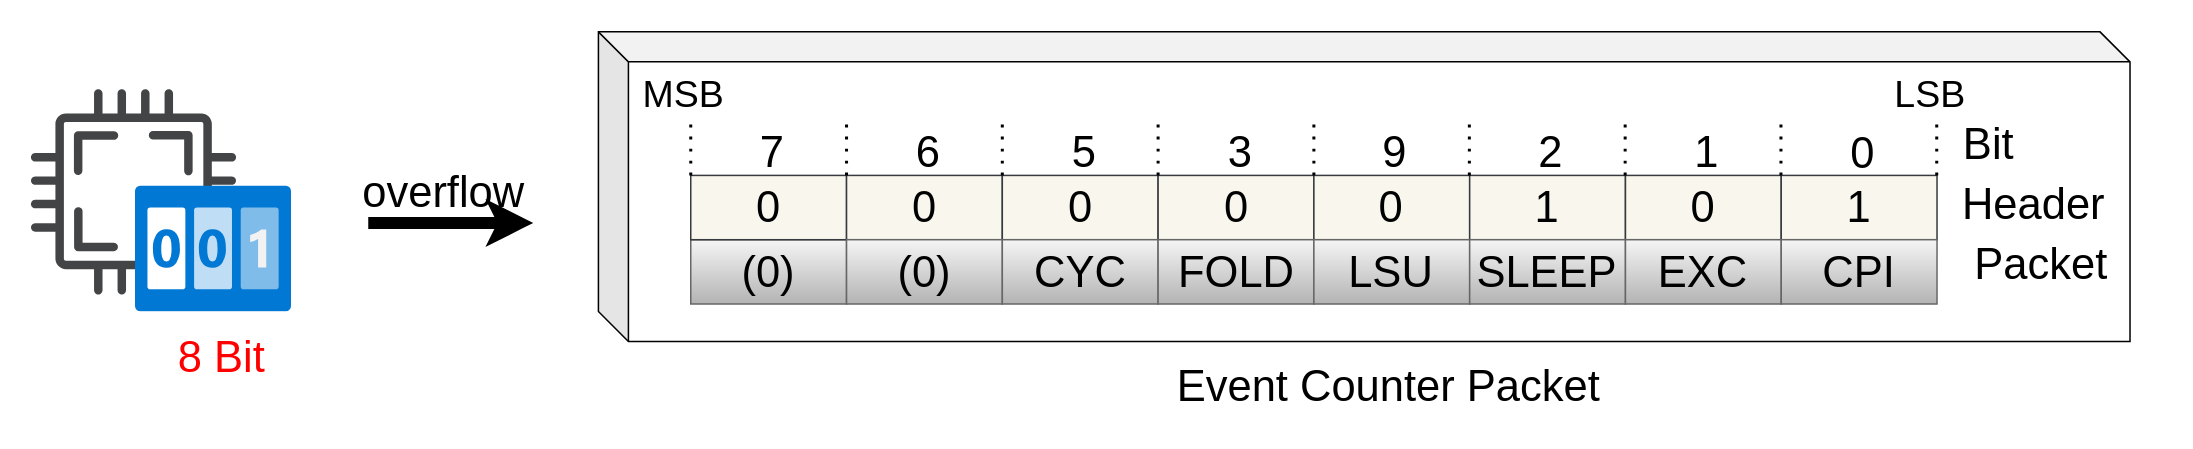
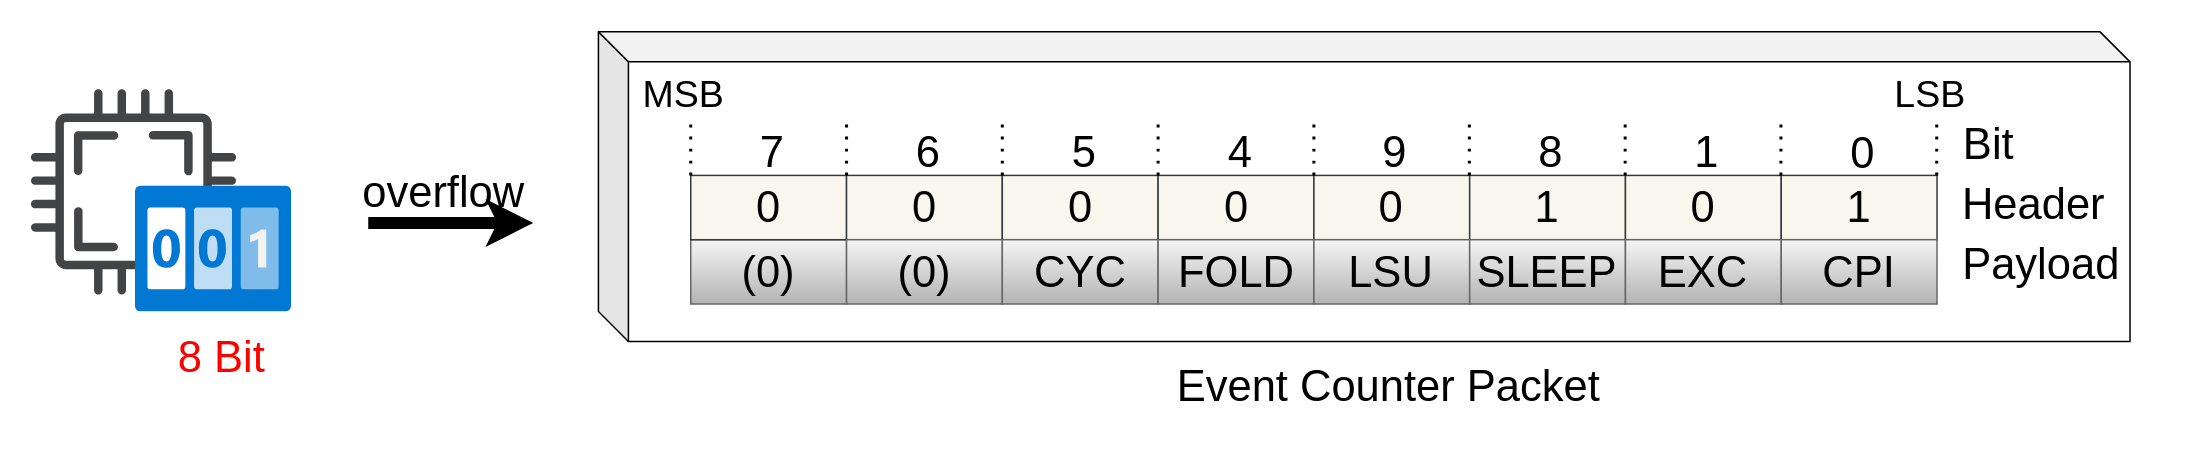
  <mxCell id="0" />
  <mxCell id="1" parent="0" />
  <mxCell id="2" value="" style="shape=cube;whiteSpace=wrap;html=1;boundedLbl=1;backgroundOutline=1;darkOpacity=0.05;darkOpacity2=0.1;fontSize=29;" parent="1" vertex="1"><mxGeometry x="398.45" y="20.57" width="1021.06" height="206.43" as="geometry" /></mxCell>
  <mxCell id="3" value="" style="sketch=0;pointerEvents=1;shadow=0;dashed=0;html=1;strokeColor=none;fillColor=#434445;aspect=fixed;labelPosition=center;verticalLabelPosition=bottom;verticalAlign=top;align=center;outlineConnect=0;shape=mxgraph.vvd.cpu;" parent="1" vertex="1"><mxGeometry x="20" y="58.86" width="137" height="137" as="geometry" /></mxCell>
  <mxCell id="4" value="" style="aspect=fixed;html=1;points=[];align=center;image;fontSize=12;image=img/lib/azure2/general/Counter.svg;" parent="1" vertex="1"><mxGeometry x="90" y="123.2" width="104" height="84.51" as="geometry" /></mxCell>
  <mxCell id="5" value="" style="endArrow=classic;html=1;strokeWidth=8;" parent="1" edge="1"><mxGeometry width="50" height="50" relative="1" as="geometry"><mxPoint x="245" y="148" as="sourcePoint" /><mxPoint x="355" y="148" as="targetPoint" /></mxGeometry></mxCell>
  <mxCell id="6" value="" style="group;fontSize=24;" parent="1" vertex="1" connectable="0"><mxGeometry x="460" y="47" width="980" height="180" as="geometry" /></mxCell>
  <mxCell id="7" value="&lt;font style=&quot;font-size: 29px;&quot;&gt;(0)&lt;/font&gt;" style="rounded=0;whiteSpace=wrap;html=1;fillColor=#f5f5f5;strokeColor=#666666;gradientColor=#b3b3b3;fontSize=29;" parent="6" vertex="1"><mxGeometry x="-0.001" y="112.14" width="103.857" height="42.856" as="geometry" /></mxCell>
  <mxCell id="8" value="&lt;font style=&quot;font-size: 29px;&quot;&gt;0&lt;/font&gt;" style="rounded=0;whiteSpace=wrap;html=1;fillColor=#f9f7ed;strokeColor=#36393d;fontSize=29;" parent="6" vertex="1"><mxGeometry x="-0.001" y="69.284" width="103.857" height="42.856" as="geometry" /></mxCell>
  <mxCell id="9" value="&lt;font style=&quot;font-size: 29px;&quot;&gt;0&lt;/font&gt;" style="rounded=0;whiteSpace=wrap;html=1;fillColor=#f9f7ed;strokeColor=#36393d;fontSize=29;" parent="6" vertex="1"><mxGeometry x="103.855" y="69.284" width="103.857" height="42.856" as="geometry" /></mxCell>
  <mxCell id="10" value="&lt;font style=&quot;font-size: 29px;&quot;&gt;0&lt;/font&gt;" style="rounded=0;whiteSpace=wrap;html=1;fillColor=#f9f7ed;strokeColor=#36393d;fontSize=29;" parent="6" vertex="1"><mxGeometry x="207.712" y="69.284" width="103.857" height="42.856" as="geometry" /></mxCell>
  <mxCell id="11" value="&lt;font style=&quot;font-size: 29px;&quot;&gt;0&lt;/font&gt;" style="rounded=0;whiteSpace=wrap;html=1;fillColor=#f9f7ed;strokeColor=#36393d;fontSize=29;" parent="6" vertex="1"><mxGeometry x="311.568" y="69.284" width="103.857" height="42.856" as="geometry" /></mxCell>
  <mxCell id="12" value="&lt;font style=&quot;font-size: 29px;&quot;&gt;0&lt;/font&gt;" style="rounded=0;whiteSpace=wrap;html=1;fillColor=#f9f7ed;strokeColor=#36393d;fontSize=29;" parent="6" vertex="1"><mxGeometry x="415.425" y="69.284" width="103.857" height="42.856" as="geometry" /></mxCell>
  <mxCell id="13" value="&lt;font style=&quot;font-size: 29px;&quot;&gt;1&lt;/font&gt;" style="rounded=0;whiteSpace=wrap;html=1;fillColor=#f9f7ed;strokeColor=#36393d;fontSize=29;" parent="6" vertex="1"><mxGeometry x="519.281" y="69.284" width="103.857" height="42.856" as="geometry" /></mxCell>
  <mxCell id="14" value="&lt;font style=&quot;font-size: 29px;&quot;&gt;0&lt;/font&gt;" style="rounded=0;whiteSpace=wrap;html=1;fillColor=#f9f7ed;strokeColor=#36393d;fontSize=29;" parent="6" vertex="1"><mxGeometry x="623.138" y="69.284" width="103.857" height="42.856" as="geometry" /></mxCell>
  <mxCell id="15" value="&lt;font style=&quot;font-size: 29px;&quot;&gt;1&lt;/font&gt;" style="rounded=0;whiteSpace=wrap;html=1;fillColor=#f9f7ed;strokeColor=#36393d;fontSize=29;" parent="6" vertex="1"><mxGeometry x="726.994" y="69.284" width="103.857" height="42.856" as="geometry" /></mxCell>
  <mxCell id="16" value="&lt;font style=&quot;font-size: 29px;&quot;&gt;(0)&lt;/font&gt;" style="rounded=0;whiteSpace=wrap;html=1;fillColor=#f5f5f5;strokeColor=#666666;gradientColor=#b3b3b3;fontSize=29;" parent="6" vertex="1"><mxGeometry x="103.855" y="112.14" width="103.857" height="42.856" as="geometry" /></mxCell>
  <mxCell id="17" value="&lt;font style=&quot;font-size: 29px;&quot;&gt;CYC&lt;/font&gt;" style="rounded=0;whiteSpace=wrap;html=1;fillColor=#f5f5f5;strokeColor=#666666;gradientColor=#b3b3b3;fontSize=29;" parent="6" vertex="1"><mxGeometry x="207.712" y="112.14" width="103.857" height="42.856" as="geometry" /></mxCell>
  <mxCell id="18" value="&lt;font style=&quot;font-size: 29px;&quot;&gt;FOLD&lt;/font&gt;" style="rounded=0;whiteSpace=wrap;html=1;fillColor=#f5f5f5;strokeColor=#666666;gradientColor=#b3b3b3;fontSize=29;" parent="6" vertex="1"><mxGeometry x="311.568" y="112.14" width="103.857" height="42.856" as="geometry" /></mxCell>
  <mxCell id="19" value="&lt;font style=&quot;font-size: 29px;&quot;&gt;LSU&lt;/font&gt;" style="rounded=0;whiteSpace=wrap;html=1;fillColor=#f5f5f5;strokeColor=#666666;gradientColor=#b3b3b3;fontSize=29;" parent="6" vertex="1"><mxGeometry x="415.425" y="112.14" width="103.857" height="42.856" as="geometry" /></mxCell>
  <mxCell id="20" value="&lt;span style=&quot;font-size: 29px;&quot;&gt;SLEEP&lt;/span&gt;" style="rounded=0;whiteSpace=wrap;html=1;fillColor=#f5f5f5;strokeColor=#666666;gradientColor=#b3b3b3;fontSize=29;" parent="6" vertex="1"><mxGeometry x="519.281" y="112.14" width="103.857" height="42.856" as="geometry" /></mxCell>
  <mxCell id="21" value="&lt;span style=&quot;font-size: 29px;&quot;&gt;EXC&lt;/span&gt;" style="rounded=0;whiteSpace=wrap;html=1;fillColor=#f5f5f5;strokeColor=#666666;gradientColor=#b3b3b3;fontSize=29;" parent="6" vertex="1"><mxGeometry x="623.138" y="112.14" width="103.857" height="42.856" as="geometry" /></mxCell>
  <mxCell id="22" value="&lt;span style=&quot;font-size: 29px;&quot;&gt;CPI&lt;/span&gt;" style="rounded=0;whiteSpace=wrap;html=1;fillColor=#f5f5f5;strokeColor=#666666;gradientColor=#b3b3b3;fontSize=29;" parent="6" vertex="1"><mxGeometry x="726.994" y="112.14" width="103.857" height="42.856" as="geometry" /></mxCell>
  <mxCell id="23" value="" style="endArrow=none;dashed=1;html=1;dashPattern=1 3;strokeWidth=2;fontSize=29;" parent="6" edge="1"><mxGeometry width="50" height="50" relative="1" as="geometry"><mxPoint x="103.855" y="69.284" as="sourcePoint" /><mxPoint x="103.855" y="33.571" as="targetPoint" /><Array as="points"><mxPoint x="103.855" y="54.999" /></Array></mxGeometry></mxCell>
  <mxCell id="24" value="" style="endArrow=none;dashed=1;html=1;dashPattern=1 3;strokeWidth=2;fontSize=29;" parent="6" edge="1"><mxGeometry width="50" height="50" relative="1" as="geometry"><mxPoint x="-0.001" y="69.284" as="sourcePoint" /><mxPoint x="-0.001" y="33.571" as="targetPoint" /><Array as="points"><mxPoint x="-0.001" y="54.999" /></Array></mxGeometry></mxCell>
  <mxCell id="25" value="" style="endArrow=none;dashed=1;html=1;dashPattern=1 3;strokeWidth=2;fontSize=29;" parent="6" edge="1"><mxGeometry width="50" height="50" relative="1" as="geometry"><mxPoint x="311.568" y="69.284" as="sourcePoint" /><mxPoint x="311.568" y="33.571" as="targetPoint" /><Array as="points"><mxPoint x="311.568" y="54.999" /></Array></mxGeometry></mxCell>
  <mxCell id="26" value="" style="endArrow=none;dashed=1;html=1;dashPattern=1 3;strokeWidth=2;fontSize=29;" parent="6" edge="1"><mxGeometry width="50" height="50" relative="1" as="geometry"><mxPoint x="207.712" y="69.284" as="sourcePoint" /><mxPoint x="207.712" y="33.571" as="targetPoint" /><Array as="points"><mxPoint x="207.712" y="54.999" /></Array></mxGeometry></mxCell>
  <mxCell id="27" value="" style="endArrow=none;dashed=1;html=1;dashPattern=1 3;strokeWidth=2;fontSize=29;" parent="6" edge="1"><mxGeometry width="50" height="50" relative="1" as="geometry"><mxPoint x="622.939" y="69.284" as="sourcePoint" /><mxPoint x="622.939" y="33.571" as="targetPoint" /><Array as="points"><mxPoint x="622.939" y="54.999" /></Array></mxGeometry></mxCell>
  <mxCell id="28" value="" style="endArrow=none;dashed=1;html=1;dashPattern=1 3;strokeWidth=2;fontSize=29;" parent="6" edge="1"><mxGeometry width="50" height="50" relative="1" as="geometry"><mxPoint x="519.082" y="69.284" as="sourcePoint" /><mxPoint x="519.082" y="33.571" as="targetPoint" /><Array as="points"><mxPoint x="519.082" y="54.999" /></Array></mxGeometry></mxCell>
  <mxCell id="29" value="" style="endArrow=none;dashed=1;html=1;dashPattern=1 3;strokeWidth=2;fontSize=29;" parent="6" edge="1"><mxGeometry width="50" height="50" relative="1" as="geometry"><mxPoint x="830.652" y="69.284" as="sourcePoint" /><mxPoint x="830.652" y="33.571" as="targetPoint" /><Array as="points"><mxPoint x="830.652" y="54.999" /></Array></mxGeometry></mxCell>
  <mxCell id="30" value="" style="endArrow=none;dashed=1;html=1;dashPattern=1 3;strokeWidth=2;fontSize=29;" parent="6" edge="1"><mxGeometry width="50" height="50" relative="1" as="geometry"><mxPoint x="726.795" y="69.284" as="sourcePoint" /><mxPoint x="726.795" y="33.571" as="targetPoint" /><Array as="points"><mxPoint x="726.795" y="54.999" /></Array></mxGeometry></mxCell>
  <mxCell id="31" value="" style="endArrow=none;dashed=1;html=1;dashPattern=1 3;strokeWidth=2;fontSize=29;" parent="6" edge="1"><mxGeometry width="50" height="50" relative="1" as="geometry"><mxPoint x="415.425" y="69.284" as="sourcePoint" /><mxPoint x="415.425" y="33.571" as="targetPoint" /><Array as="points"><mxPoint x="415.425" y="54.999" /></Array></mxGeometry></mxCell>
  <mxCell id="32" value="&lt;font style=&quot;font-size: 29px;&quot;&gt;0&lt;/font&gt;" style="text;html=1;align=center;verticalAlign=middle;resizable=0;points=[];autosize=1;strokeColor=none;fillColor=none;fontSize=29;" parent="6" vertex="1"><mxGeometry x="765.94" y="34.999" width="30" height="40" as="geometry" /></mxCell>
  <mxCell id="33" value="1" style="text;html=1;align=center;verticalAlign=middle;resizable=0;points=[];autosize=1;strokeColor=none;fillColor=none;fontSize=29;" parent="6" vertex="1"><mxGeometry x="662.084" y="33.571" width="30" height="40" as="geometry" /></mxCell>
- <mxCell id="34" value="2" style="text;html=1;align=center;verticalAlign=middle;resizable=0;points=[];autosize=1;strokeColor=none;fillColor=none;fontSize=29;" parent="6" vertex="1"><mxGeometry x="558.227" y="33.571" width="30" height="40" as="geometry" /></mxCell>
+ <mxCell id="34" value="8" style="text;html=1;align=center;verticalAlign=middle;resizable=0;points=[];autosize=1;strokeColor=none;fillColor=none;fontSize=29;" parent="6" vertex="1"><mxGeometry x="558.227" y="33.571" width="30" height="40" as="geometry" /></mxCell>
  <mxCell id="35" value="9" style="text;html=1;align=center;verticalAlign=middle;resizable=0;points=[];autosize=1;strokeColor=none;fillColor=none;fontSize=29;" parent="6" vertex="1"><mxGeometry x="454.371" y="33.571" width="30" height="40" as="geometry" /></mxCell>
- <mxCell id="36" value="3" style="text;html=1;align=center;verticalAlign=middle;resizable=0;points=[];autosize=1;strokeColor=none;fillColor=none;fontSize=29;" parent="6" vertex="1"><mxGeometry x="350.514" y="33.571" width="30" height="40" as="geometry" /></mxCell>
+ <mxCell id="36" value="4" style="text;html=1;align=center;verticalAlign=middle;resizable=0;points=[];autosize=1;strokeColor=none;fillColor=none;fontSize=29;" parent="6" vertex="1"><mxGeometry x="350.514" y="33.571" width="30" height="40" as="geometry" /></mxCell>
  <mxCell id="37" value="5" style="text;html=1;align=center;verticalAlign=middle;resizable=0;points=[];autosize=1;strokeColor=none;fillColor=none;fontSize=29;" parent="6" vertex="1"><mxGeometry x="246.658" y="33.571" width="30" height="40" as="geometry" /></mxCell>
  <mxCell id="38" value="6" style="text;html=1;align=center;verticalAlign=middle;resizable=0;points=[];autosize=1;strokeColor=none;fillColor=none;fontSize=29;" parent="6" vertex="1"><mxGeometry x="142.801" y="33.571" width="30" height="40" as="geometry" /></mxCell>
  <mxCell id="39" value="7" style="text;html=1;align=center;verticalAlign=middle;resizable=0;points=[];autosize=1;strokeColor=none;fillColor=none;fontSize=29;" parent="6" vertex="1"><mxGeometry x="38.945" y="33.571" width="30" height="40" as="geometry" /></mxCell>
  <mxCell id="40" value="&lt;font style=&quot;font-size: 29px;&quot;&gt;Bit&lt;/font&gt;" style="text;html=1;align=center;verticalAlign=middle;resizable=0;points=[];autosize=1;strokeColor=none;fillColor=none;fontSize=29;" parent="6" vertex="1"><mxGeometry x="839.504" y="29.281" width="50" height="40" as="geometry" /></mxCell>
  <mxCell id="41" value="&lt;font style=&quot;font-size: 29px;&quot;&gt;Header&lt;/font&gt;" style="text;html=1;align=center;verticalAlign=middle;resizable=0;points=[];autosize=1;strokeColor=none;fillColor=none;fontSize=29;" parent="6" vertex="1"><mxGeometry x="839.505" y="69.277" width="110" height="40" as="geometry" /></mxCell>
- <mxCell id="42" value="&lt;font style=&quot;font-size: 29px;&quot;&gt;Packet&lt;/font&gt;" style="text;html=1;align=center;verticalAlign=middle;resizable=0;points=[];autosize=1;strokeColor=none;fillColor=none;fontSize=29;" parent="6" vertex="1"><mxGeometry x="839.506" y="109.271" width="120" height="40" as="geometry" /></mxCell>
+ <mxCell id="42" value="&lt;font style=&quot;font-size: 29px;&quot;&gt;Payload&lt;/font&gt;" style="text;html=1;align=center;verticalAlign=middle;resizable=0;points=[];autosize=1;strokeColor=none;fillColor=none;fontSize=29;" parent="6" vertex="1"><mxGeometry x="839.506" y="109.271" width="120" height="40" as="geometry" /></mxCell>
  <mxCell id="43" value="&lt;font style=&quot;font-size: 25px&quot;&gt;LSB&lt;/font&gt;" style="text;html=1;align=center;verticalAlign=middle;resizable=0;points=[];autosize=1;strokeColor=none;fillColor=none;fontSize=29;" parent="6" vertex="1"><mxGeometry x="795.783" y="-6.43" width="60" height="40" as="geometry" /></mxCell>
  <mxCell id="44" value="&lt;font style=&quot;font-size: 25px&quot;&gt;MSB&lt;/font&gt;" style="text;html=1;align=center;verticalAlign=middle;resizable=0;points=[];autosize=1;strokeColor=none;fillColor=none;fontSize=29;" parent="6" vertex="1"><mxGeometry x="-40.001" y="-6.43" width="70" height="40" as="geometry" /></mxCell>
  <mxCell id="45" value="overflow" style="text;html=1;align=center;verticalAlign=middle;resizable=0;points=[];autosize=1;strokeColor=none;fillColor=none;fontSize=29;" parent="1" vertex="1"><mxGeometry x="235" y="108.2" width="120" height="40" as="geometry" /></mxCell>
  <mxCell id="46" value="Event Counter Packet" style="text;html=1;align=center;verticalAlign=middle;resizable=0;points=[];autosize=1;strokeColor=none;fillColor=none;fontSize=29;" parent="1" vertex="1"><mxGeometry x="775" y="237" width="300" height="40" as="geometry" /></mxCell>
  <mxCell id="47" value="8 Bit" style="text;html=1;align=center;verticalAlign=middle;resizable=0;points=[];autosize=1;strokeColor=none;fillColor=none;fontSize=29;fontColor=#FF0000;" parent="1" vertex="1"><mxGeometry x="112" y="217.71" width="70" height="40" as="geometry" /></mxCell>
